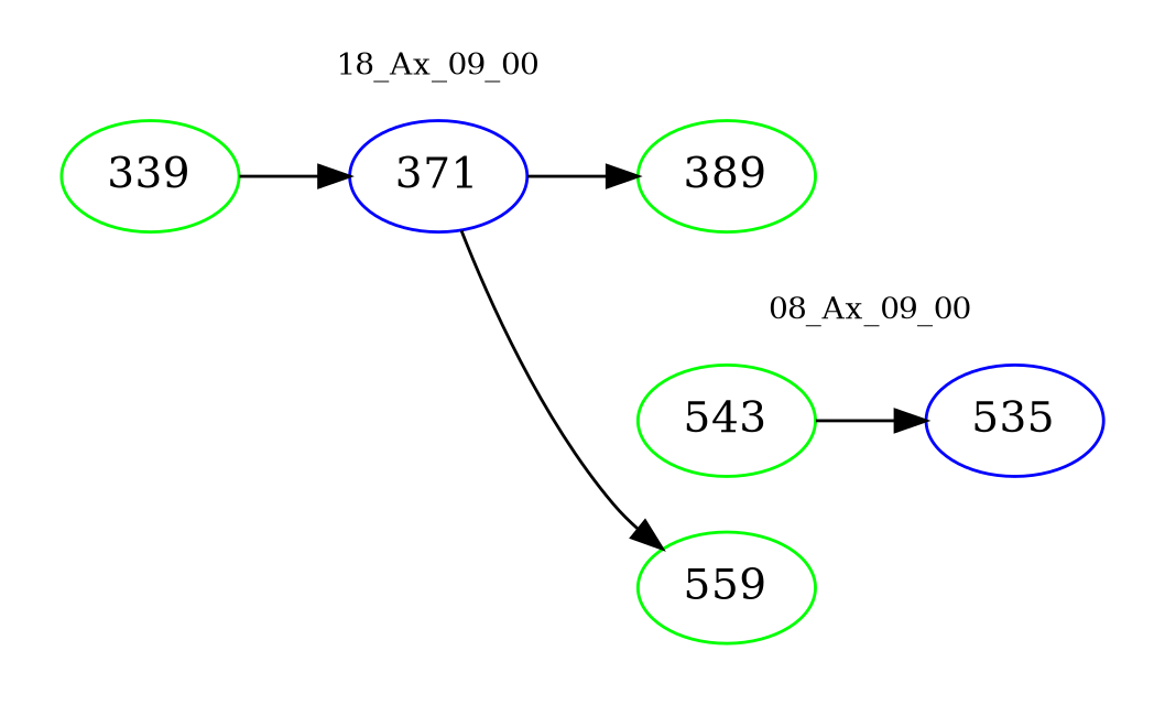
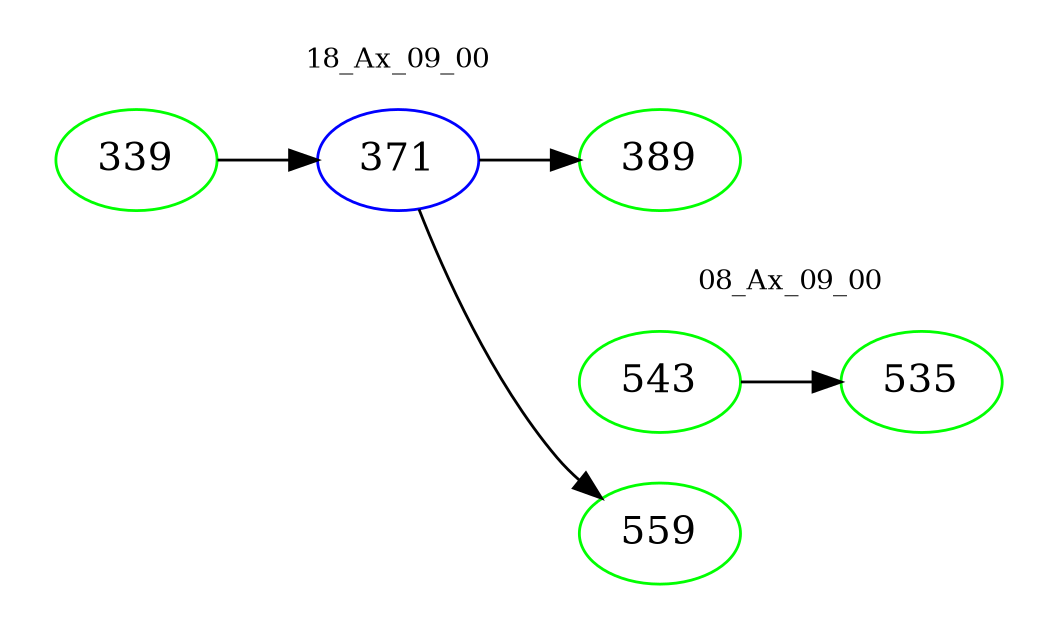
  digraph {
    fontname="DejaVu Serif"
    rankdir=LR
    node [color=green fontname="DejaVu Serif"]
    edge [color=black fontname="DejaVu Serif"]
    n1 [label=543]
-   n2 [color=blue label=535]
+   n2 [label=535]
    n3 [label=559]
    n4 [label=339]
    n5 [color=blue label=371]
    n6 [label=389]
    subgraph cluster_1 {
      color=white
      fontsize=10
      label="08_Ax_09_00"
      n1
      n2
      n3
    }
    subgraph cluster_2 {
      color=white
      fontsize=10
      label="18_Ax_09_00"
      n4
      n5
      n6
    }
    n1 -> n2
    n4 -> n5
    n5 -> n3
    n5 -> n6
  }
